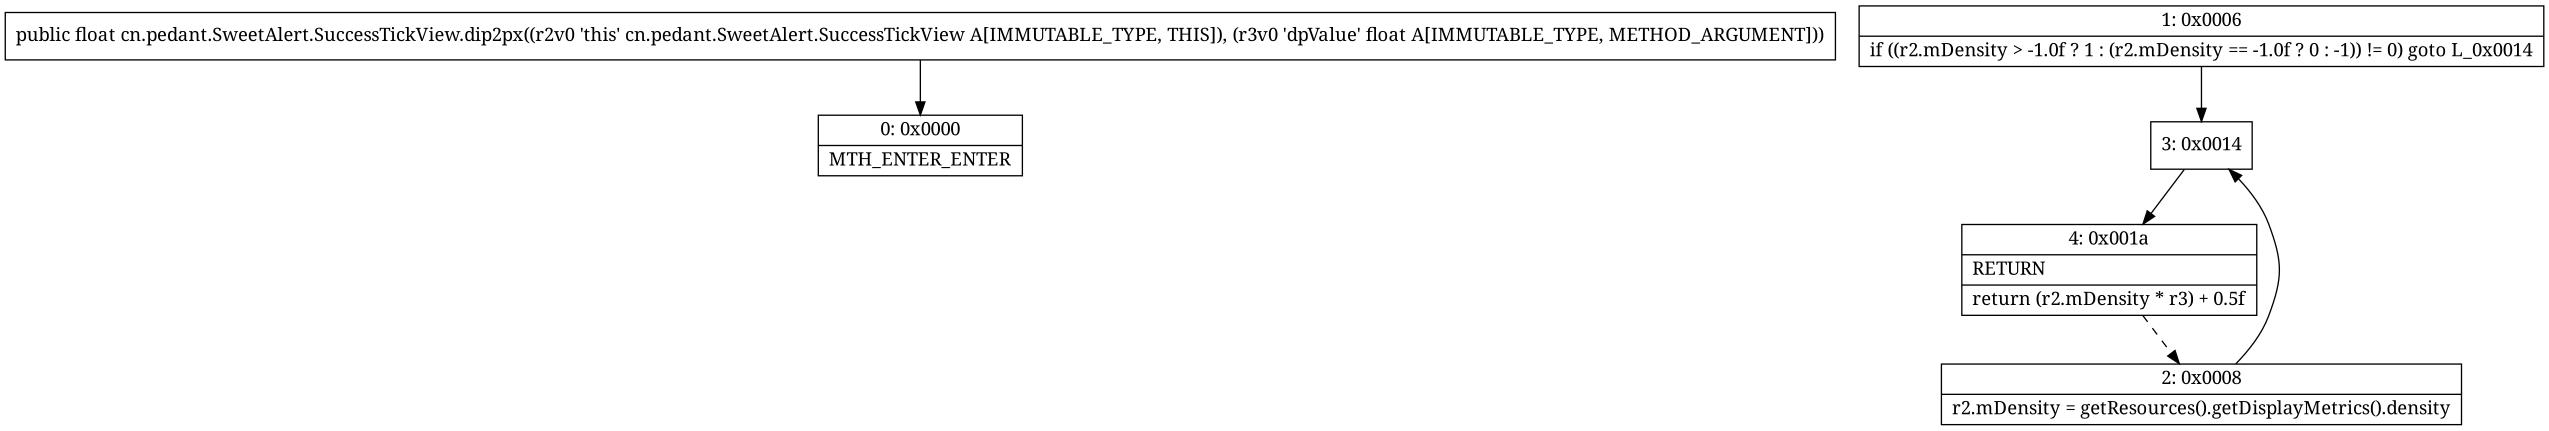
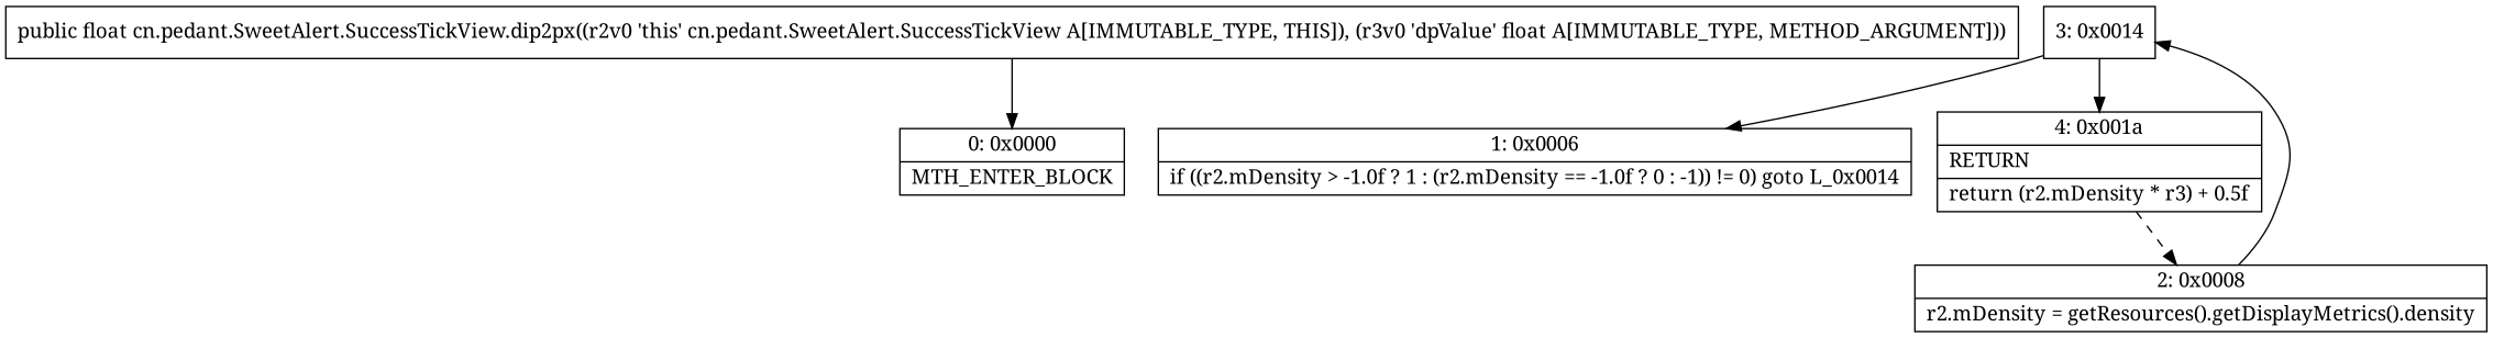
  digraph {
    fontname="Noto Serif"
    node [fontname="Noto Serif" shape=record]
    edge [fontname="Noto Serif"]
-   n1 [label="{0\:\ 0x0000|MTH_ENTER_ENTER\l}"]
+   n1 [label="{0\:\ 0x0000|MTH_ENTER_BLOCK\l}"]
    n2 [label="{1\:\ 0x0006|if ((r2.mDensity \> \-1.0f ? 1 : (r2.mDensity == \-1.0f ? 0 : \-1)) != 0) goto L_0x0014\l}"]
    n3 [label="{3\:\ 0x0014}"]
    n4 [label="{2\:\ 0x0008|r2.mDensity = getResources().getDisplayMetrics().density\l}"]
    n5 [label="{4\:\ 0x001a|RETURN\l|return (r2.mDensity * r3) + 0.5f\l}"]
    n6 [label="{public float cn.pedant.SweetAlert.SuccessTickView.dip2px((r2v0 'this' cn.pedant.SweetAlert.SuccessTickView A[IMMUTABLE_TYPE, THIS]), (r3v0 'dpValue' float A[IMMUTABLE_TYPE, METHOD_ARGUMENT])) }"]
-   n2 -> n3
+   n3 -> n2
    n3 -> n5
    n4 -> n3
    n5 -> n4 [style=dashed]
    n6 -> n1
  }
